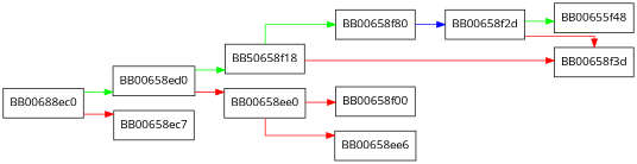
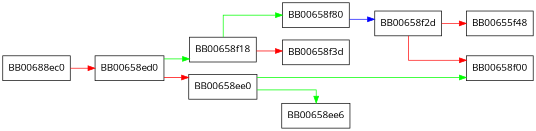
  digraph {
    fontname="Open Sans"
    rankdir=LR
    splines=ortho
    node [fontname="Open Sans" shape=box]
    edge [color=green fontname="Open Sans"]
    n1 [label=BB00688ec0]
    BB00658ed0
-   BB00658ec7
-   BB00658f18 [label=BB50658f18]
+   BB00658f18
    BB00658ee0
    BB00658f80
    BB00658f3d
    BB00658f00
    BB00658ee6
    BB00658f2d
    n11 [label=BB00655f48]
-   n1 -> BB00658ed0
-   n1 -> BB00658ec7 [color=red]
+   n1 -> BB00658ed0 [color=red]
    BB00658ed0 -> BB00658f18
    BB00658ed0 -> BB00658ee0 [color=red]
    BB00658f18 -> BB00658f80
    BB00658f18 -> BB00658f3d [color=red]
-   BB00658ee0 -> BB00658f00 [color=red]
-   BB00658ee0 -> BB00658ee6 [color=red]
+   BB00658ee0 -> BB00658f00
+   BB00658ee0 -> BB00658ee6
    BB00658f80 -> BB00658f2d [color=blue]
-   BB00658f2d -> BB00658f3d [color=red]
-   BB00658f2d -> n11
+   BB00658f2d -> BB00658f00 [color=red]
+   BB00658f2d -> n11 [color=red]
  }
